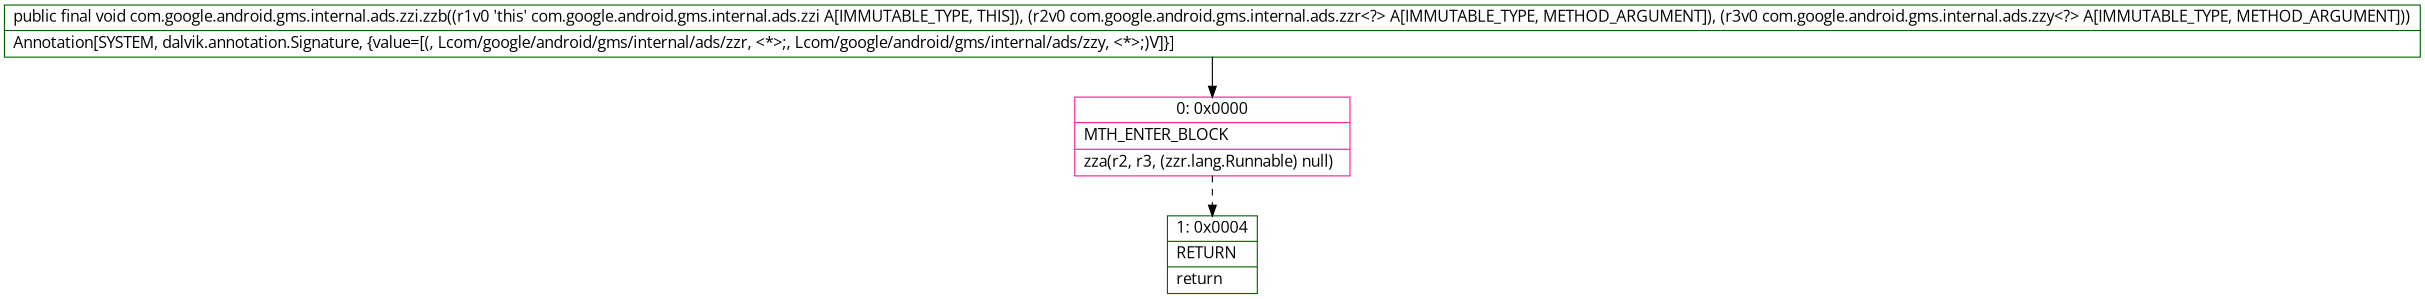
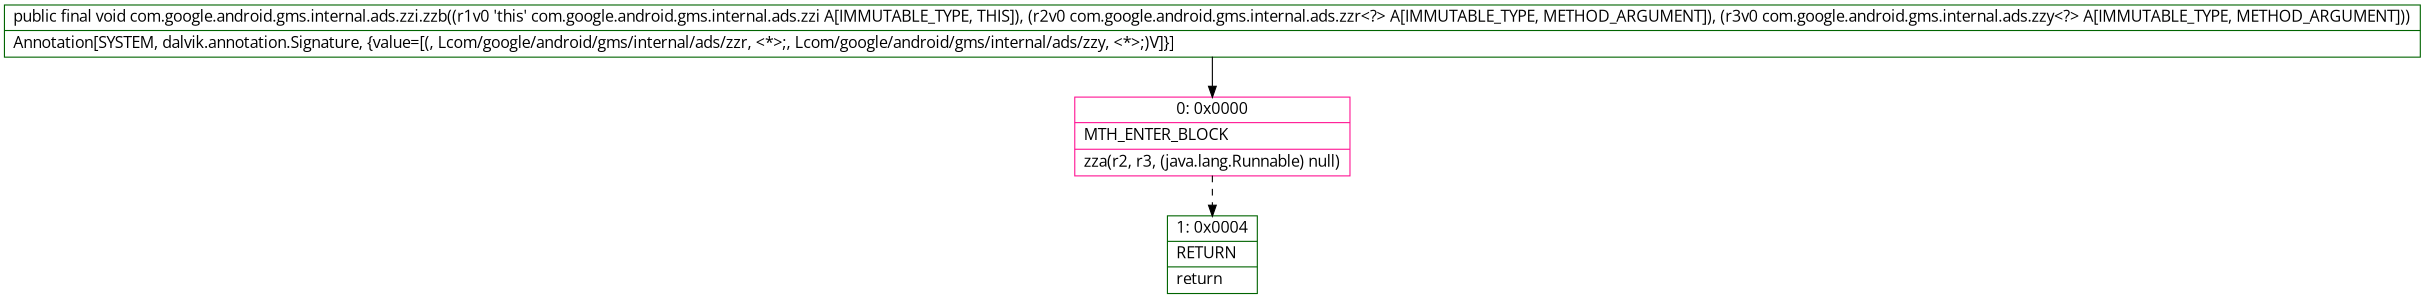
  digraph {
    fontname="Open Sans"
    node [shape=record color=darkgreen fontname="Open Sans"]
    edge [fontname="Open Sans"]
-   n1 [label="{0\:\ 0x0000|MTH_ENTER_BLOCK\l|zza(r2, r3, (zzr.lang.Runnable) null)\l}" color=deeppink]
+   n1 [label="{0\:\ 0x0000|MTH_ENTER_BLOCK\l|zza(r2, r3, (java.lang.Runnable) null)\l}" color=deeppink]
    n2 [label="{1\:\ 0x0004|RETURN\l|return\l}"]
    n3 [label="{public final void com.google.android.gms.internal.ads.zzi.zzb((r1v0 'this' com.google.android.gms.internal.ads.zzi A[IMMUTABLE_TYPE, THIS]), (r2v0 com.google.android.gms.internal.ads.zzr\<?\> A[IMMUTABLE_TYPE, METHOD_ARGUMENT]), (r3v0 com.google.android.gms.internal.ads.zzy\<?\> A[IMMUTABLE_TYPE, METHOD_ARGUMENT]))  | Annotation[SYSTEM, dalvik.annotation.Signature, \{value=[(, Lcom\/google\/android\/gms\/internal\/ads\/zzr, \<*\>;, Lcom\/google\/android\/gms\/internal\/ads\/zzy, \<*\>;)V]\}]\l}"]
    n1 -> n2 [style=dashed]
    n3 -> n1 [style=solid]
  }
